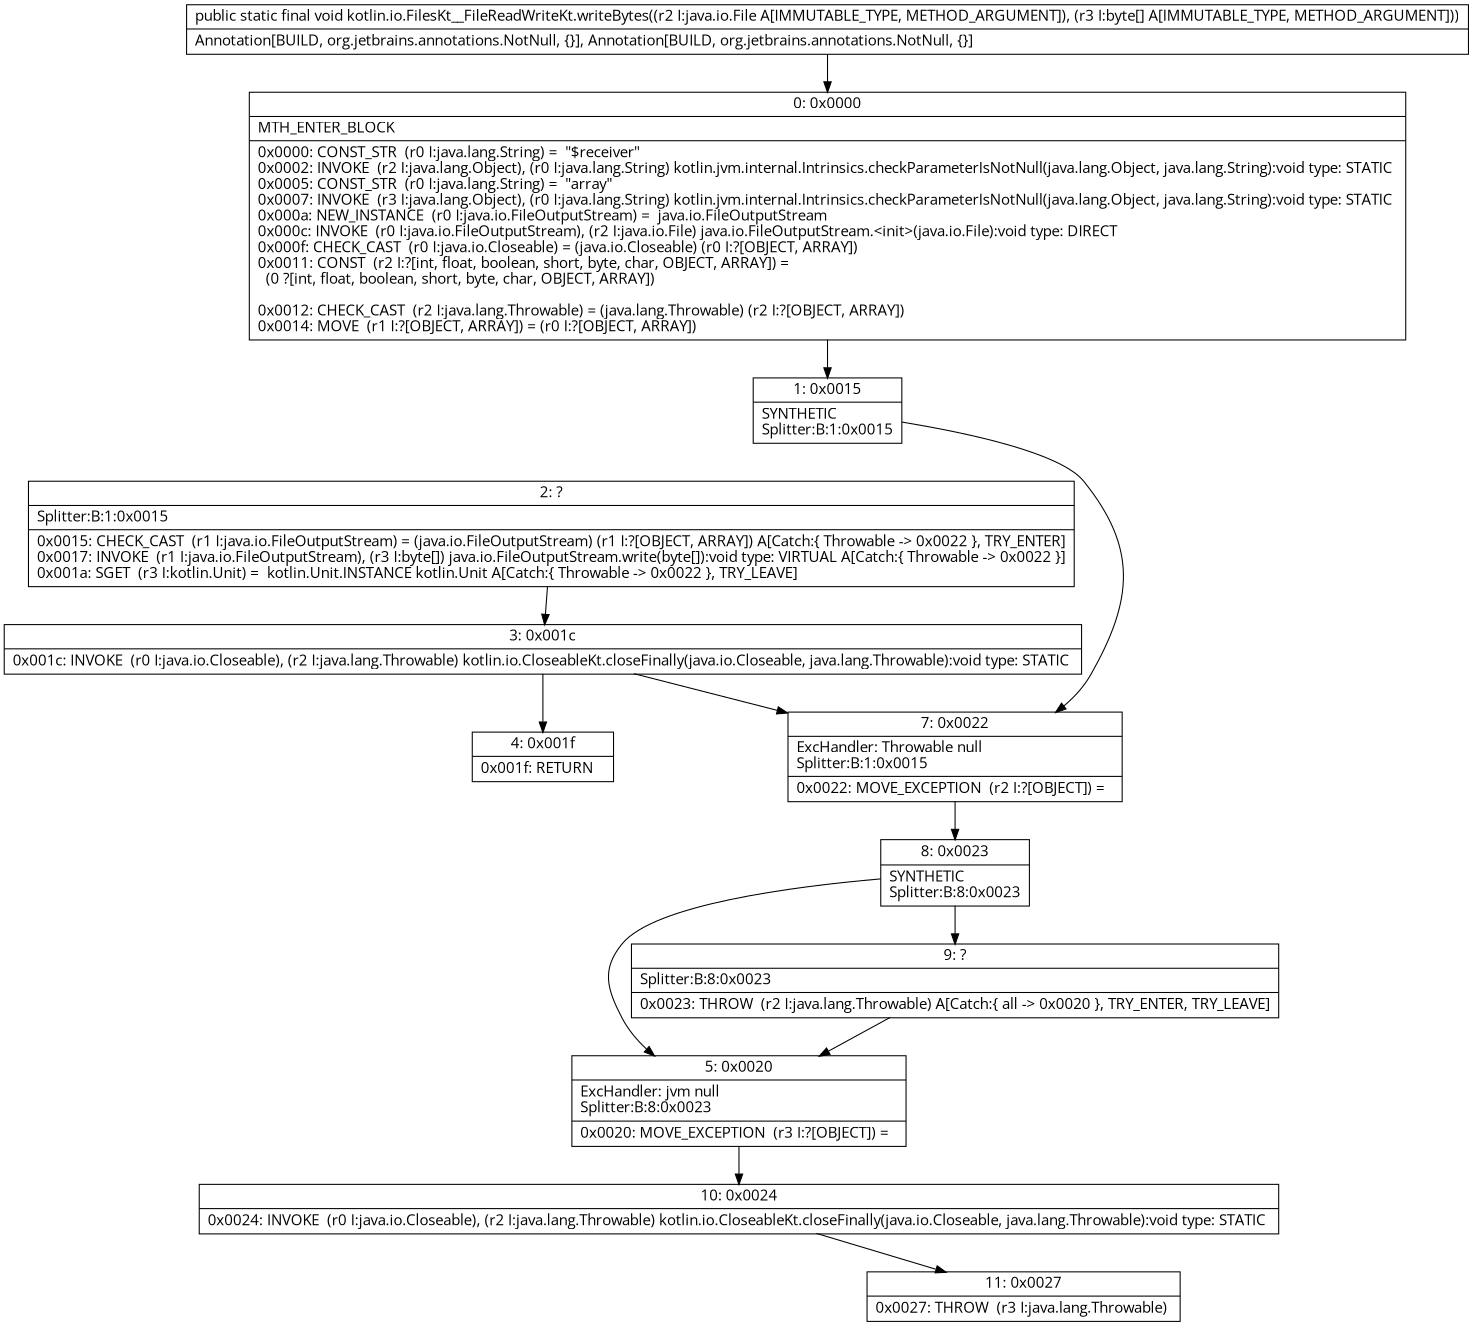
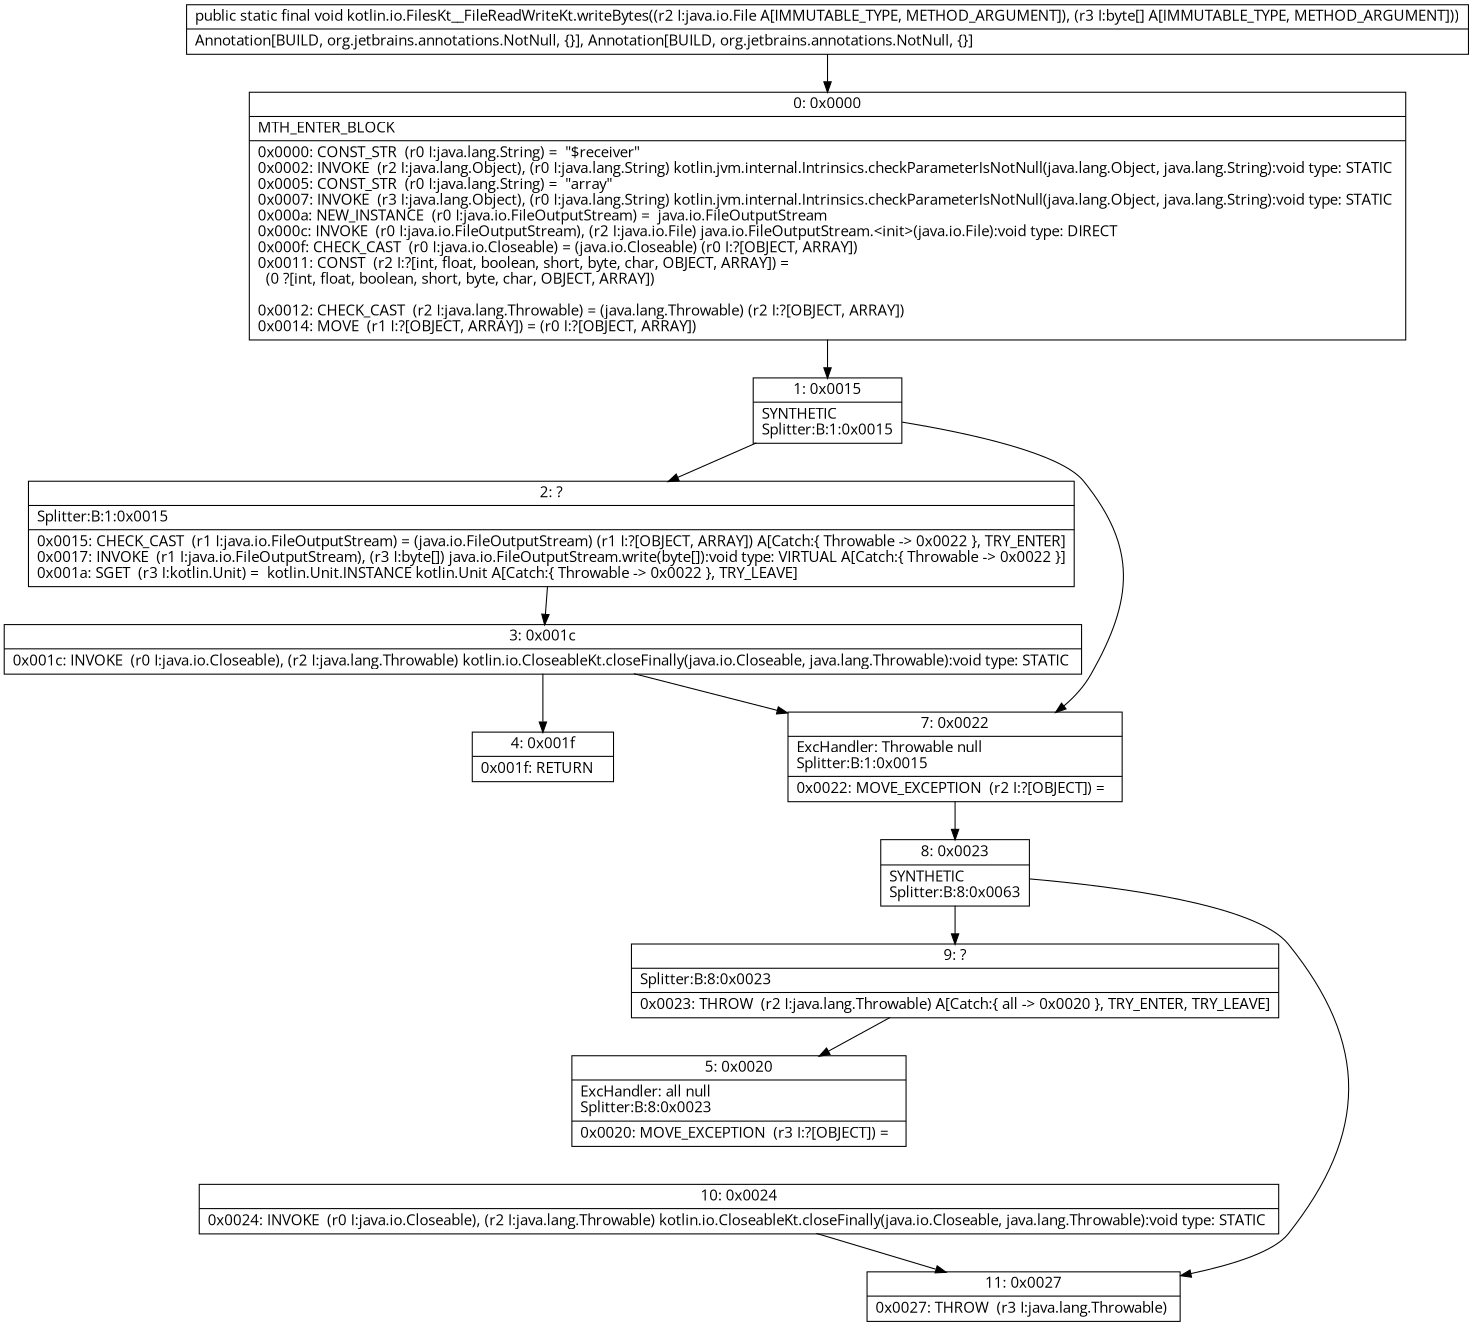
  digraph {
    fontname="Open Sans"
    node [fontname="Open Sans" shape=record]
    edge [fontname="Open Sans"]
    n1 [label="{0\:\ 0x0000|MTH_ENTER_BLOCK\l|0x0000: CONST_STR  (r0 I:java.lang.String) =  \"$receiver\" \l0x0002: INVOKE  (r2 I:java.lang.Object), (r0 I:java.lang.String) kotlin.jvm.internal.Intrinsics.checkParameterIsNotNull(java.lang.Object, java.lang.String):void type: STATIC \l0x0005: CONST_STR  (r0 I:java.lang.String) =  \"array\" \l0x0007: INVOKE  (r3 I:java.lang.Object), (r0 I:java.lang.String) kotlin.jvm.internal.Intrinsics.checkParameterIsNotNull(java.lang.Object, java.lang.String):void type: STATIC \l0x000a: NEW_INSTANCE  (r0 I:java.io.FileOutputStream) =  java.io.FileOutputStream \l0x000c: INVOKE  (r0 I:java.io.FileOutputStream), (r2 I:java.io.File) java.io.FileOutputStream.\<init\>(java.io.File):void type: DIRECT \l0x000f: CHECK_CAST  (r0 I:java.io.Closeable) = (java.io.Closeable) (r0 I:?[OBJECT, ARRAY]) \l0x0011: CONST  (r2 I:?[int, float, boolean, short, byte, char, OBJECT, ARRAY]) = \l  (0 ?[int, float, boolean, short, byte, char, OBJECT, ARRAY])\l \l0x0012: CHECK_CAST  (r2 I:java.lang.Throwable) = (java.lang.Throwable) (r2 I:?[OBJECT, ARRAY]) \l0x0014: MOVE  (r1 I:?[OBJECT, ARRAY]) = (r0 I:?[OBJECT, ARRAY]) \l}"]
    n2 [label="{1\:\ 0x0015|SYNTHETIC\lSplitter:B:1:0x0015\l}"]
    n3 [label="{2\:\ ?|Splitter:B:1:0x0015\l|0x0015: CHECK_CAST  (r1 I:java.io.FileOutputStream) = (java.io.FileOutputStream) (r1 I:?[OBJECT, ARRAY]) A[Catch:\{ Throwable \-\> 0x0022 \}, TRY_ENTER]\l0x0017: INVOKE  (r1 I:java.io.FileOutputStream), (r3 I:byte[]) java.io.FileOutputStream.write(byte[]):void type: VIRTUAL A[Catch:\{ Throwable \-\> 0x0022 \}]\l0x001a: SGET  (r3 I:kotlin.Unit) =  kotlin.Unit.INSTANCE kotlin.Unit A[Catch:\{ Throwable \-\> 0x0022 \}, TRY_LEAVE]\l}"]
    n4 [label="{7\:\ 0x0022|ExcHandler: Throwable null\lSplitter:B:1:0x0015\l|0x0022: MOVE_EXCEPTION  (r2 I:?[OBJECT]) =  \l}"]
    n5 [label="{3\:\ 0x001c|0x001c: INVOKE  (r0 I:java.io.Closeable), (r2 I:java.lang.Throwable) kotlin.io.CloseableKt.closeFinally(java.io.Closeable, java.lang.Throwable):void type: STATIC \l}"]
-   n6 [label="{8\:\ 0x0023|SYNTHETIC\lSplitter:B:8:0x0023\l}"]
+   n6 [label="{8\:\ 0x0023|SYNTHETIC\lSplitter:B:8:0x0063\l}"]
    n7 [label="{4\:\ 0x001f|0x001f: RETURN   \l}"]
-   n8 [label="{5\:\ 0x0020|ExcHandler: jvm null\lSplitter:B:8:0x0023\l|0x0020: MOVE_EXCEPTION  (r3 I:?[OBJECT]) =  \l}"]
+   n8 [label="{5\:\ 0x0020|ExcHandler: all null\lSplitter:B:8:0x0023\l|0x0020: MOVE_EXCEPTION  (r3 I:?[OBJECT]) =  \l}"]
    n9 [label="{10\:\ 0x0024|0x0024: INVOKE  (r0 I:java.io.Closeable), (r2 I:java.lang.Throwable) kotlin.io.CloseableKt.closeFinally(java.io.Closeable, java.lang.Throwable):void type: STATIC \l}"]
    n10 [label="{11\:\ 0x0027|0x0027: THROW  (r3 I:java.lang.Throwable) \l}"]
    n11 [label="{9\:\ ?|Splitter:B:8:0x0023\l|0x0023: THROW  (r2 I:java.lang.Throwable) A[Catch:\{ all \-\> 0x0020 \}, TRY_ENTER, TRY_LEAVE]\l}"]
    n12 [label="{public static final void kotlin.io.FilesKt__FileReadWriteKt.writeBytes((r2 I:java.io.File A[IMMUTABLE_TYPE, METHOD_ARGUMENT]), (r3 I:byte[] A[IMMUTABLE_TYPE, METHOD_ARGUMENT]))  | Annotation[BUILD, org.jetbrains.annotations.NotNull, \{\}], Annotation[BUILD, org.jetbrains.annotations.NotNull, \{\}]\l}"]
    n1 -> n2
+   n2 -> n3
    n2 -> n4
    n3 -> n5
    n4 -> n6
    n5 -> n4
    n5 -> n7
-   n6 -> n8
+   n6 -> n10
    n6 -> n11
-   n8 -> n9
    n9 -> n10
    n11 -> n8
    n12 -> n1
  }
